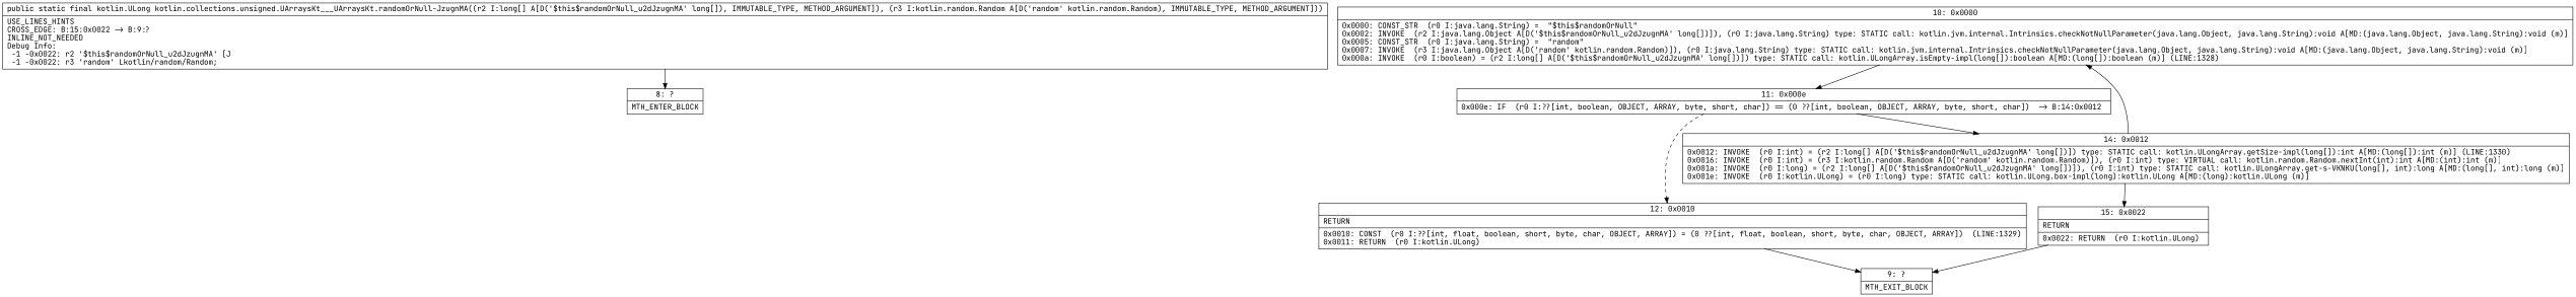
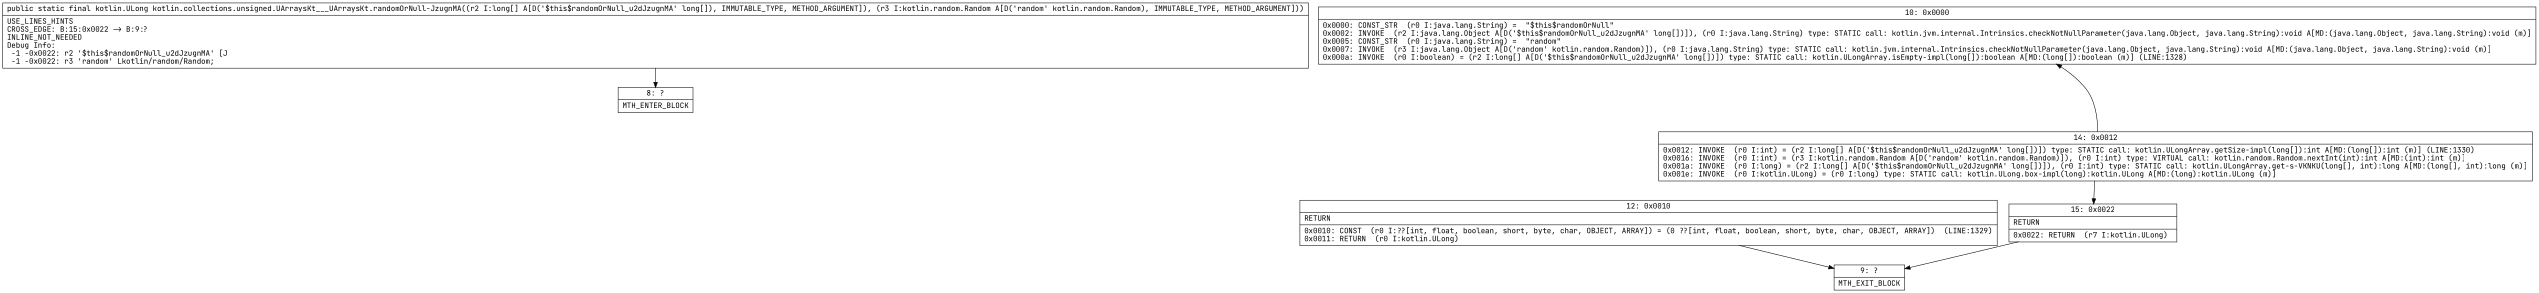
  digraph {
    fontname="JetBrains Mono"
    node [fontname="JetBrains Mono" shape=record]
    edge [fontname="JetBrains Mono"]
    n1 [label="{8\:\ ?|MTH_ENTER_BLOCK\l}"]
    n2 [label="{10\:\ 0x0000|0x0000: CONST_STR  (r0 I:java.lang.String) =  \"$this$randomOrNull\" \l0x0002: INVOKE  (r2 I:java.lang.Object A[D('$this$randomOrNull_u2dJzugnMA' long[])]), (r0 I:java.lang.String) type: STATIC call: kotlin.jvm.internal.Intrinsics.checkNotNullParameter(java.lang.Object, java.lang.String):void A[MD:(java.lang.Object, java.lang.String):void (m)]\l0x0005: CONST_STR  (r0 I:java.lang.String) =  \"random\" \l0x0007: INVOKE  (r3 I:java.lang.Object A[D('random' kotlin.random.Random)]), (r0 I:java.lang.String) type: STATIC call: kotlin.jvm.internal.Intrinsics.checkNotNullParameter(java.lang.Object, java.lang.String):void A[MD:(java.lang.Object, java.lang.String):void (m)]\l0x000a: INVOKE  (r0 I:boolean) = (r2 I:long[] A[D('$this$randomOrNull_u2dJzugnMA' long[])]) type: STATIC call: kotlin.ULongArray.isEmpty\-impl(long[]):boolean A[MD:(long[]):boolean (m)] (LINE:1328)\l}"]
-   n3 [label="{11\:\ 0x000e|0x000e: IF  (r0 I:??[int, boolean, OBJECT, ARRAY, byte, short, char]) == (0 ??[int, boolean, OBJECT, ARRAY, byte, short, char])  \-\> B:14:0x0012 \l}"]
    n4 [label="{12\:\ 0x0010|RETURN\l|0x0010: CONST  (r0 I:??[int, float, boolean, short, byte, char, OBJECT, ARRAY]) = (0 ??[int, float, boolean, short, byte, char, OBJECT, ARRAY])  (LINE:1329)\l0x0011: RETURN  (r0 I:kotlin.ULong) \l}"]
    n5 [label="{14\:\ 0x0012|0x0012: INVOKE  (r0 I:int) = (r2 I:long[] A[D('$this$randomOrNull_u2dJzugnMA' long[])]) type: STATIC call: kotlin.ULongArray.getSize\-impl(long[]):int A[MD:(long[]):int (m)] (LINE:1330)\l0x0016: INVOKE  (r0 I:int) = (r3 I:kotlin.random.Random A[D('random' kotlin.random.Random)]), (r0 I:int) type: VIRTUAL call: kotlin.random.Random.nextInt(int):int A[MD:(int):int (m)]\l0x001a: INVOKE  (r0 I:long) = (r2 I:long[] A[D('$this$randomOrNull_u2dJzugnMA' long[])]), (r0 I:int) type: STATIC call: kotlin.ULongArray.get\-s\-VKNKU(long[], int):long A[MD:(long[], int):long (m)]\l0x001e: INVOKE  (r0 I:kotlin.ULong) = (r0 I:long) type: STATIC call: kotlin.ULong.box\-impl(long):kotlin.ULong A[MD:(long):kotlin.ULong (m)]\l}"]
    n6 [label="{9\:\ ?|MTH_EXIT_BLOCK\l}"]
-   n7 [label="{15\:\ 0x0022|RETURN\l|0x0022: RETURN  (r0 I:kotlin.ULong) \l}"]
+   n7 [label="{15\:\ 0x0022|RETURN\l|0x0022: RETURN  (r7 I:kotlin.ULong) \l}"]
    n8 [label="{public static final kotlin.ULong kotlin.collections.unsigned.UArraysKt___UArraysKt.randomOrNull\-JzugnMA((r2 I:long[] A[D('$this$randomOrNull_u2dJzugnMA' long[]), IMMUTABLE_TYPE, METHOD_ARGUMENT]), (r3 I:kotlin.random.Random A[D('random' kotlin.random.Random), IMMUTABLE_TYPE, METHOD_ARGUMENT]))  | USE_LINES_HINTS\lCROSS_EDGE: B:15:0x0022 \-\> B:9:?\lINLINE_NOT_NEEDED\lDebug Info:\l  \-1 \-0x0022: r2 '$this$randomOrNull_u2dJzugnMA' [J\l  \-1 \-0x0022: r3 'random' Lkotlin\/random\/Random;\l}"]
-   n2 -> n3
-   n3 -> n4 [style=dashed]
-   n3 -> n5
    n4 -> n6
    n5 -> n2
    n5 -> n7
    n7 -> n6
    n8 -> n1
  }
